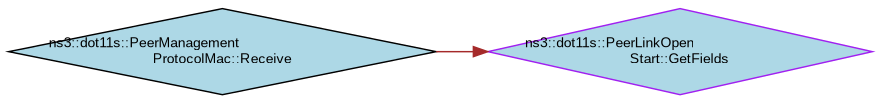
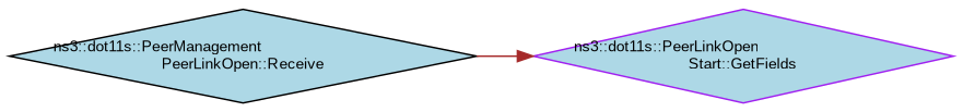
  digraph {
    rankdir=RL
    fontname="Liberation Sans"
    node [fillcolor=lightblue fontname="Liberation Sans" fontsize=10 shape=diamond style=filled]
    n1 [color=purple fontcolor=black height=0.2 label="ns3::dot11s::PeerLinkOpen\lStart::GetFields" width=0.4]
-   n2 [color=black height=0.2 label="ns3::dot11s::PeerManagement\lProtocolMac::Receive" width=0.4]
+   n2 [color=black height=0.2 label="ns3::dot11s::PeerManagement\lPeerLinkOpen::Receive" width=0.4]
    n1 -> n2 [color=brown dir=back fontname="Liberation Sans" fontsize=10 labelfontname=Helvetica labelfontsize=10 style=solid]
  }
